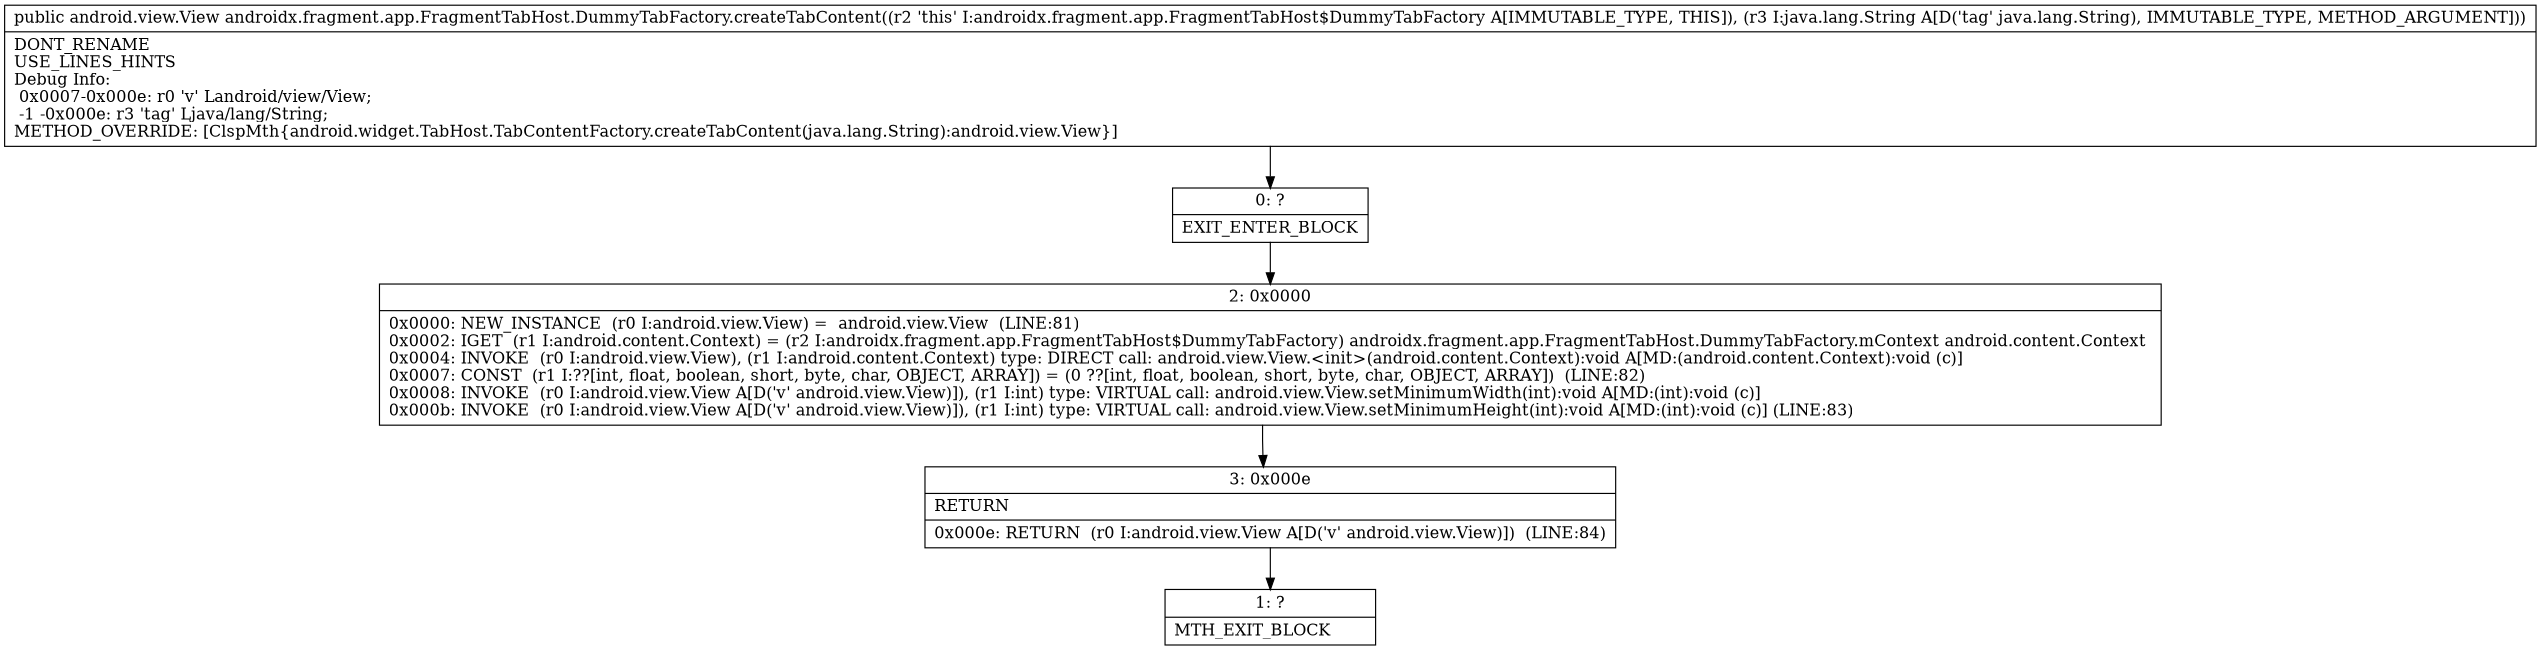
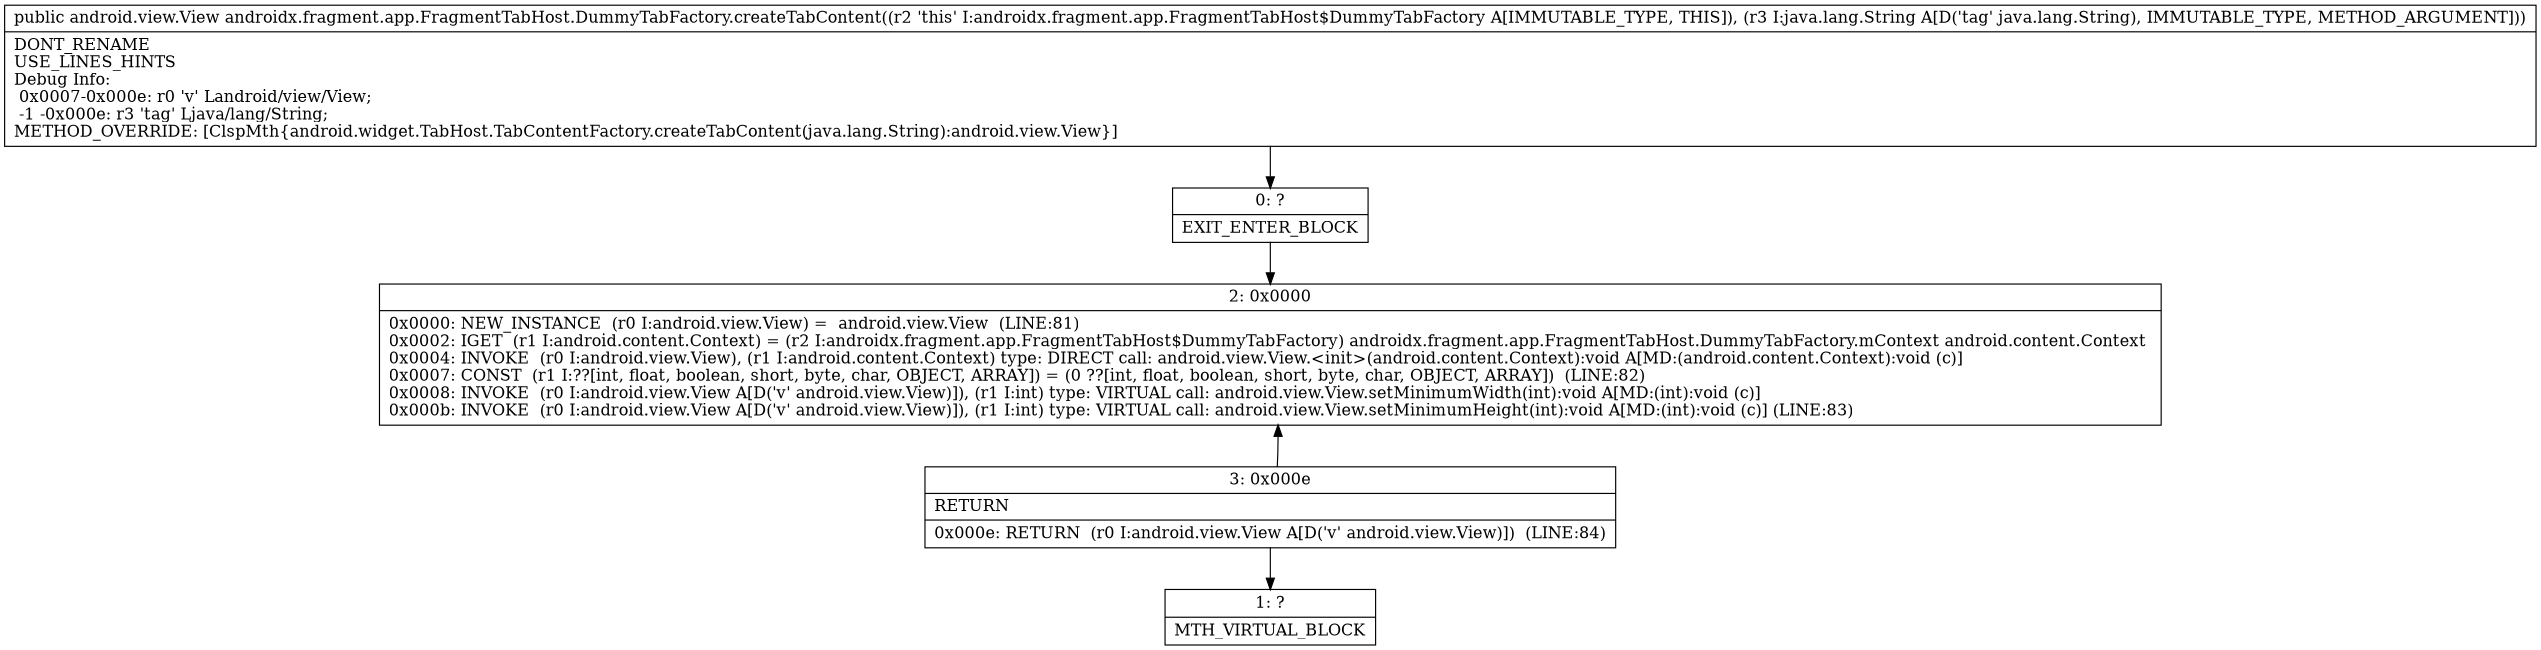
  digraph {
    node [shape=record]
    n1 [label="{0\:\ ?|EXIT_ENTER_BLOCK\l}"]
    n2 [label="{2\:\ 0x0000|0x0000: NEW_INSTANCE  (r0 I:android.view.View) =  android.view.View  (LINE:81)\l0x0002: IGET  (r1 I:android.content.Context) = (r2 I:androidx.fragment.app.FragmentTabHost$DummyTabFactory) androidx.fragment.app.FragmentTabHost.DummyTabFactory.mContext android.content.Context \l0x0004: INVOKE  (r0 I:android.view.View), (r1 I:android.content.Context) type: DIRECT call: android.view.View.\<init\>(android.content.Context):void A[MD:(android.content.Context):void (c)]\l0x0007: CONST  (r1 I:??[int, float, boolean, short, byte, char, OBJECT, ARRAY]) = (0 ??[int, float, boolean, short, byte, char, OBJECT, ARRAY])  (LINE:82)\l0x0008: INVOKE  (r0 I:android.view.View A[D('v' android.view.View)]), (r1 I:int) type: VIRTUAL call: android.view.View.setMinimumWidth(int):void A[MD:(int):void (c)]\l0x000b: INVOKE  (r0 I:android.view.View A[D('v' android.view.View)]), (r1 I:int) type: VIRTUAL call: android.view.View.setMinimumHeight(int):void A[MD:(int):void (c)] (LINE:83)\l}"]
    n3 [label="{3\:\ 0x000e|RETURN\l|0x000e: RETURN  (r0 I:android.view.View A[D('v' android.view.View)])  (LINE:84)\l}"]
-   n4 [label="{1\:\ ?|MTH_EXIT_BLOCK\l}"]
+   n4 [label="{1\:\ ?|MTH_VIRTUAL_BLOCK\l}"]
    n5 [label="{public android.view.View androidx.fragment.app.FragmentTabHost.DummyTabFactory.createTabContent((r2 'this' I:androidx.fragment.app.FragmentTabHost$DummyTabFactory A[IMMUTABLE_TYPE, THIS]), (r3 I:java.lang.String A[D('tag' java.lang.String), IMMUTABLE_TYPE, METHOD_ARGUMENT]))  | DONT_RENAME\lUSE_LINES_HINTS\lDebug Info:\l  0x0007\-0x000e: r0 'v' Landroid\/view\/View;\l  \-1 \-0x000e: r3 'tag' Ljava\/lang\/String;\lMETHOD_OVERRIDE: [ClspMth\{android.widget.TabHost.TabContentFactory.createTabContent(java.lang.String):android.view.View\}]\l}"]
    n1 -> n2
-   n2 -> n3
+   n3 -> n2
    n3 -> n4
    n5 -> n1
  }
